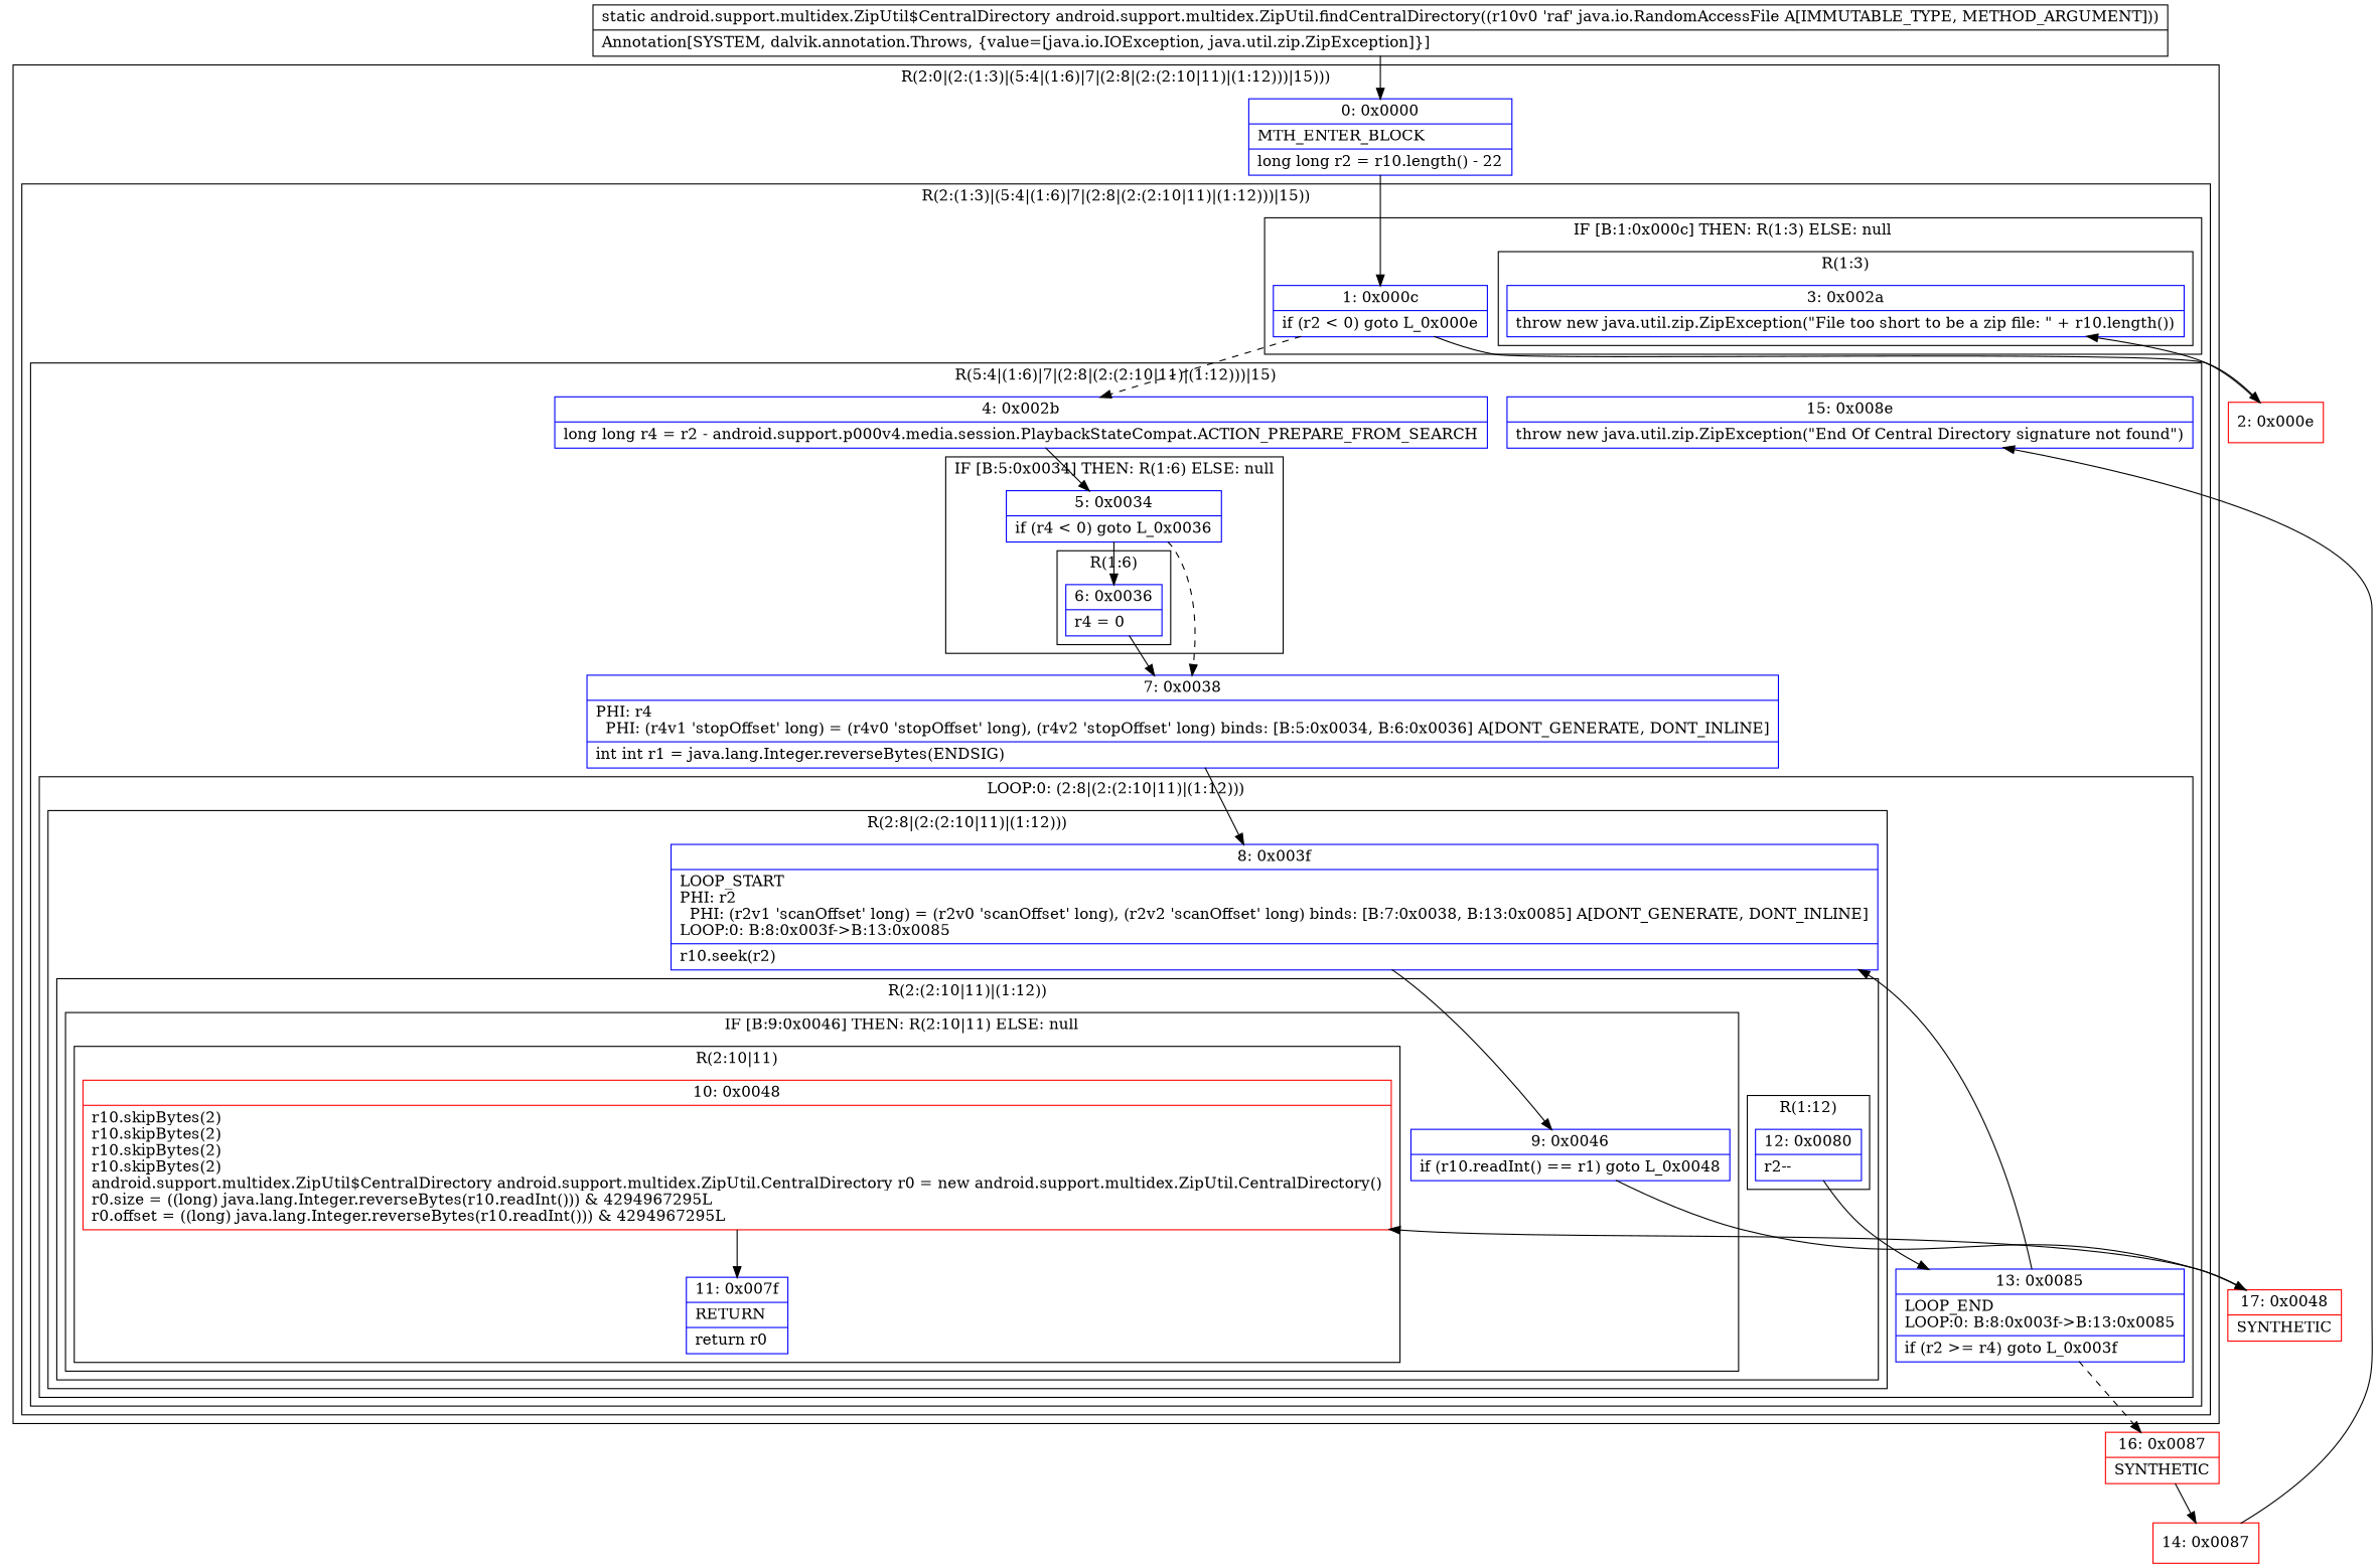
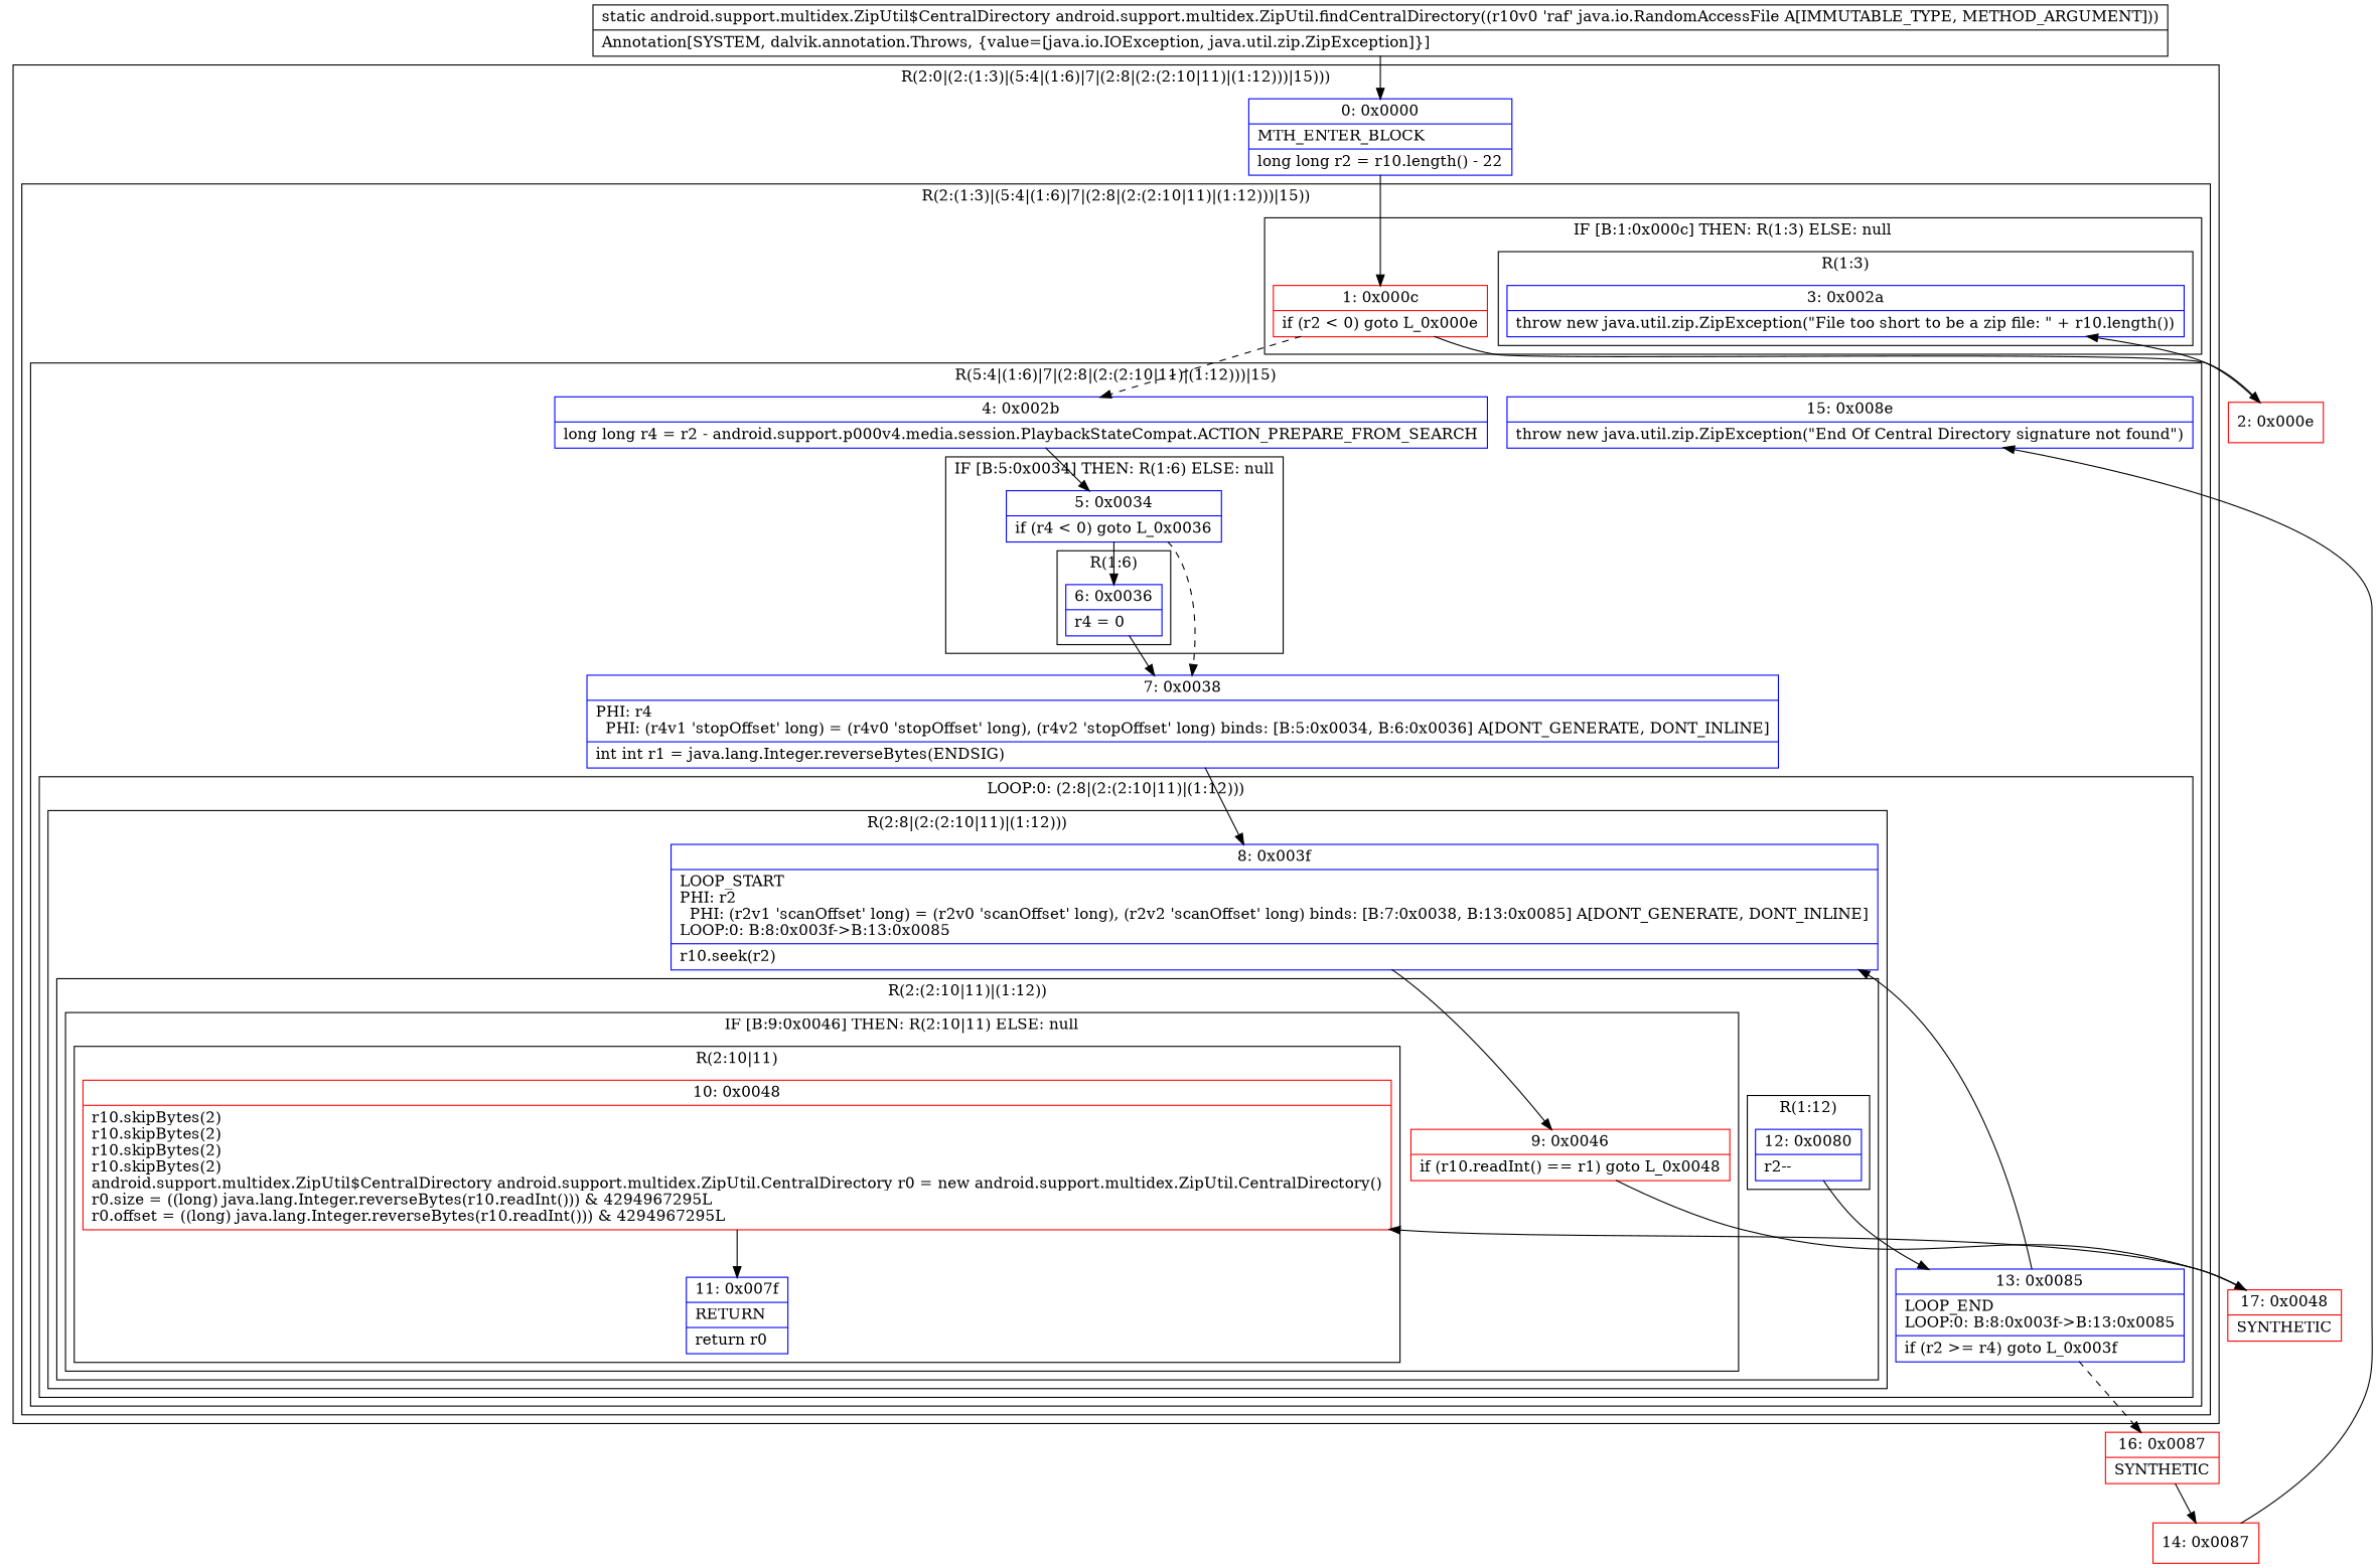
  digraph {
    fontname="DejaVu Serif"
    node [color=blue fontname="DejaVu Serif" shape=record]
    edge [fontname="DejaVu Serif"]
    n1 [label="{3\:\ 0x002a|throw new java.util.zip.ZipException(\"File too short to be a zip file: \" + r10.length())\l}"]
-   n2 [label="{1\:\ 0x000c|if (r2 \< 0) goto L_0x000e\l}"]
+   n2 [color=red label="{1\:\ 0x000c|if (r2 \< 0) goto L_0x000e\l}"]
    n3 [label="{6\:\ 0x0036|r4 = 0\l}"]
    n4 [label="{5\:\ 0x0034|if (r4 \< 0) goto L_0x0036\l}"]
    n5 [color=red label="{10\:\ 0x0048|r10.skipBytes(2)\lr10.skipBytes(2)\lr10.skipBytes(2)\lr10.skipBytes(2)\landroid.support.multidex.ZipUtil$CentralDirectory android.support.multidex.ZipUtil.CentralDirectory r0 = new android.support.multidex.ZipUtil.CentralDirectory()\lr0.size = ((long) java.lang.Integer.reverseBytes(r10.readInt())) & 4294967295L\lr0.offset = ((long) java.lang.Integer.reverseBytes(r10.readInt())) & 4294967295L\l}"]
    n6 [label="{11\:\ 0x007f|RETURN\l|return r0\l}"]
-   n7 [label="{9\:\ 0x0046|if (r10.readInt() == r1) goto L_0x0048\l}"]
+   n7 [color=red label="{9\:\ 0x0046|if (r10.readInt() == r1) goto L_0x0048\l}"]
    n8 [label="{12\:\ 0x0080|r2\-\-\l}"]
    n9 [label="{8\:\ 0x003f|LOOP_START\lPHI: r2 \l  PHI: (r2v1 'scanOffset' long) = (r2v0 'scanOffset' long), (r2v2 'scanOffset' long) binds: [B:7:0x0038, B:13:0x0085] A[DONT_GENERATE, DONT_INLINE]\lLOOP:0: B:8:0x003f\-\>B:13:0x0085\l|r10.seek(r2)\l}"]
    n10 [label="{13\:\ 0x0085|LOOP_END\lLOOP:0: B:8:0x003f\-\>B:13:0x0085\l|if (r2 \>= r4) goto L_0x003f\l}"]
    n11 [label="{4\:\ 0x002b|long long r4 = r2 \- android.support.p000v4.media.session.PlaybackStateCompat.ACTION_PREPARE_FROM_SEARCH\l}"]
    n12 [label="{7\:\ 0x0038|PHI: r4 \l  PHI: (r4v1 'stopOffset' long) = (r4v0 'stopOffset' long), (r4v2 'stopOffset' long) binds: [B:5:0x0034, B:6:0x0036] A[DONT_GENERATE, DONT_INLINE]\l|int int r1 = java.lang.Integer.reverseBytes(ENDSIG)\l}"]
    n13 [label="{15\:\ 0x008e|throw new java.util.zip.ZipException(\"End Of Central Directory signature not found\")\l}"]
    n14 [label="{0\:\ 0x0000|MTH_ENTER_BLOCK\l|long long r2 = r10.length() \- 22\l}"]
    n15 [color=red label="{2\:\ 0x000e}"]
    n16 [color=red label="{17\:\ 0x0048|SYNTHETIC\l}"]
    n17 [color=red label="{16\:\ 0x0087|SYNTHETIC\l}"]
    n18 [color=red label="{14\:\ 0x0087}"]
    n19 [label="{static android.support.multidex.ZipUtil$CentralDirectory android.support.multidex.ZipUtil.findCentralDirectory((r10v0 'raf' java.io.RandomAccessFile A[IMMUTABLE_TYPE, METHOD_ARGUMENT]))  | Annotation[SYSTEM, dalvik.annotation.Throws, \{value=[java.io.IOException, java.util.zip.ZipException]\}]\l}" color=""]
    subgraph cluster_1 {
      label="R(2:0|(2:(1:3)|(5:4|(1:6)|7|(2:8|(2:(2:10|11)|(1:12)))|15)))"
      n14
      subgraph cluster_2 {
        label="R(2:(1:3)|(5:4|(1:6)|7|(2:8|(2:(2:10|11)|(1:12)))|15))"
        subgraph cluster_3 {
          label="IF [B:1:0x000c] THEN: R(1:3) ELSE: null"
          n2
          subgraph cluster_4 {
            label="R(1:3)"
            n1
          }
        }
        subgraph cluster_5 {
          label="R(5:4|(1:6)|7|(2:8|(2:(2:10|11)|(1:12)))|15)"
          n11
          n12
          n13
          subgraph cluster_6 {
            label="IF [B:5:0x0034] THEN: R(1:6) ELSE: null"
            n4
            subgraph cluster_7 {
              label="R(1:6)"
              n3
            }
          }
          subgraph cluster_8 {
            label="LOOP:0: (2:8|(2:(2:10|11)|(1:12)))"
            n10
            subgraph cluster_9 {
              label="R(2:8|(2:(2:10|11)|(1:12)))"
              n9
              subgraph cluster_10 {
                label="R(2:(2:10|11)|(1:12))"
                subgraph cluster_11 {
                  label="IF [B:9:0x0046] THEN: R(2:10|11) ELSE: null"
                  n7
                  subgraph cluster_12 {
                    label="R(2:10|11)"
                    n5
                    n6
                  }
                }
                subgraph cluster_13 {
                  label="R(1:12)"
                  n8
                }
              }
            }
          }
        }
      }
    }
    n2 -> n11 [style=dashed]
    n2 -> n15
    n3 -> n12
    n4 -> n3
    n4 -> n12 [style=dashed]
    n5 -> n6
    n7 -> n16
    n8 -> n10
    n9 -> n7
    n10 -> n9
    n10 -> n17 [style=dashed]
    n11 -> n4
    n12 -> n9
    n14 -> n2
    n15 -> n1
    n16 -> n5
    n17 -> n18
    n18 -> n13
    n19 -> n14
  }
